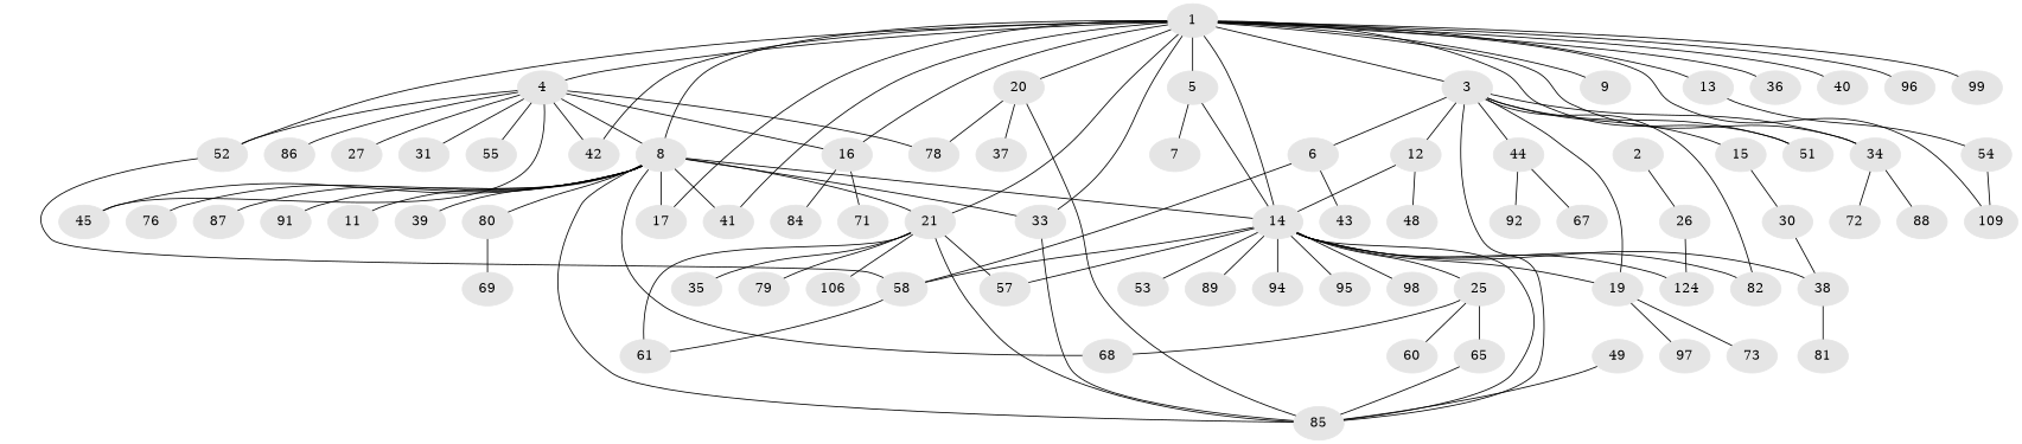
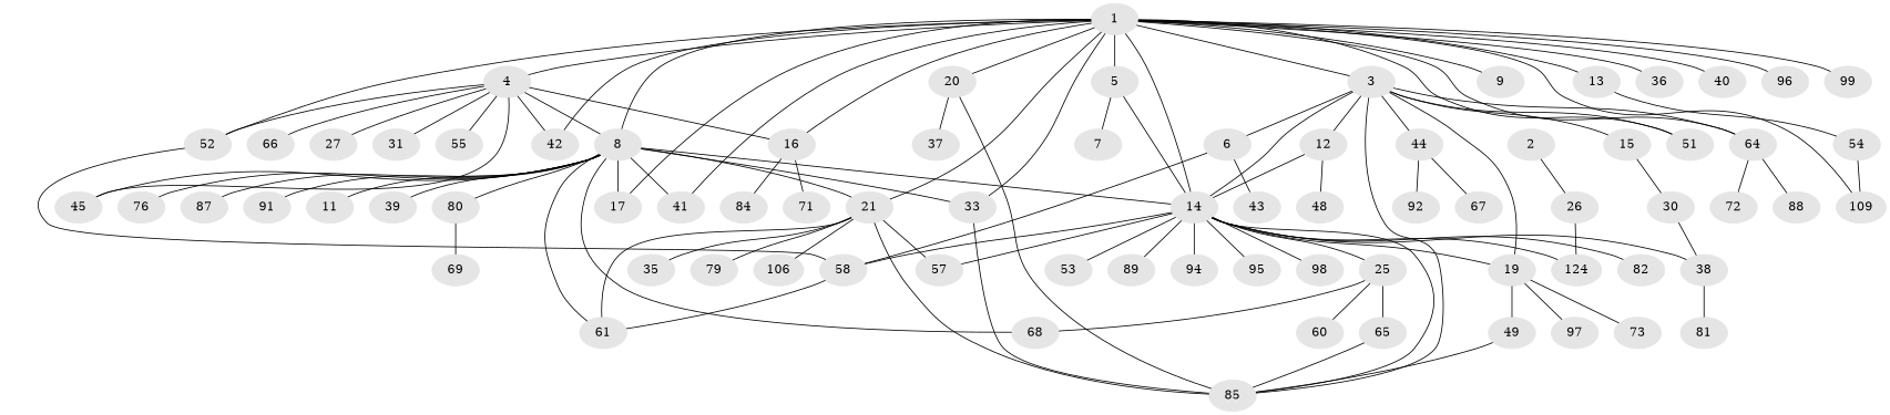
  graph {
    node [color=gray90 style=filled]
    1 [super="+10"]
    3 [super="+77"]
    4 [super="+102"]
    5
    8 [super="+24"]
    9
    13
    14 [super="+22"]
    16
    17
    20
    21 [super="+83"]
    33
-   34 [super="+53"]
+   34 [super="+53" label=64]
    36
    40 [super="+47"]
    42
    51 [super="+103"]
    52 [super="+92"]
    96
    99
    109
    41
    26 [super="+29"]
    2
    6 [super="+28"]
    12 [super="+46"]
    15 [super="+64"]
    19 [super="+50"]
    44 [super="+56"]
    85 [super="+110"]
    27
    31
    45 [super="+70"]
    55
-   66 [label=86]
-   78
+   66
    7
    11
    39
    68
    76
    80
    87
    91
    54 [super="+62"]
    58 [super="+63"]
    n48 [label=53]
    25 [super="+74"]
    38 [super="+65"]
    57 [super="+101"]
    82
    89
    94
    95
    98
    n57 [label=124]
    71
    84
    37
    35
    61 [super="+108"]
    79 [super="+86"]
    106
    72
    88
    43
    48 [super="+93"]
    30
    49
    73
    97
    67 [super="+100"]
    n74 [label=92]
    69
    60
    n77 [label=65 super="+105"]
    81
    1 -- 3
    1 -- 4
    1 -- 5
    1 -- 8
    1 -- 9
    1 -- 13
    1 -- 14
    1 -- 16
    1 -- 17
    1 -- 20
    1 -- 21
    1 -- 33
    1 -- 34
    1 -- 36
    1 -- 40
    1 -- 42
    1 -- 51
    1 -- 52 [weight=2]
    1 -- 96
    1 -- 99
    1 -- 109
    1 -- 41
-   3 -- 82
+   3 -- 14
    3 -- 34
    3 -- 51
    3 -- 6
    3 -- 12
    3 -- 15
    3 -- 19
    3 -- 44
    3 -- 85
    4 -- 8
    4 -- 16
    4 -- 42
    4 -- 52
    4 -- 27
    4 -- 31
    4 -- 45
    4 -- 55
    4 -- 66
-   4 -- 78
    5 -- 14
    5 -- 7
    8 -- 14 [weight=2]
    8 -- 17
    8 -- 21
    8 -- 33
    8 -- 41
-   8 -- 85
+   8 -- 61
    8 -- 45
    8 -- 11
    8 -- 39
    8 -- 68
    8 -- 76
    8 -- 80
    8 -- 87
    8 -- 91
    13 -- 54
    14 -- 19
    14 -- 85
    14 -- 58
    14 -- n48
    14 -- 25
    14 -- 38
    14 -- 57
    14 -- 82
    14 -- 89
    14 -- 94
    14 -- 95
    14 -- 98
    14 -- n57
    16 -- 71
    16 -- 84
    20 -- 85
-   20 -- 78
    20 -- 37
    21 -- 85
    21 -- 57
    21 -- 35
    21 -- 61
    21 -- 79
    21 -- 106
    33 -- 85
    34 -- 72
    34 -- 88
    52 -- 58
    26 -- n57
    2 -- 26
    6 -- 58
    6 -- 43
    12 -- 14
    12 -- 48
    15 -- 30
+   19 -- 49
    19 -- 73
    19 -- 97
    44 -- 67
    44 -- n74
    80 -- 69
    54 -- 109
    58 -- 61
    25 -- 68
    25 -- 60
    25 -- n77
    38 -- 81
    30 -- 38
    49 -- 85
    n77 -- 85
  }
